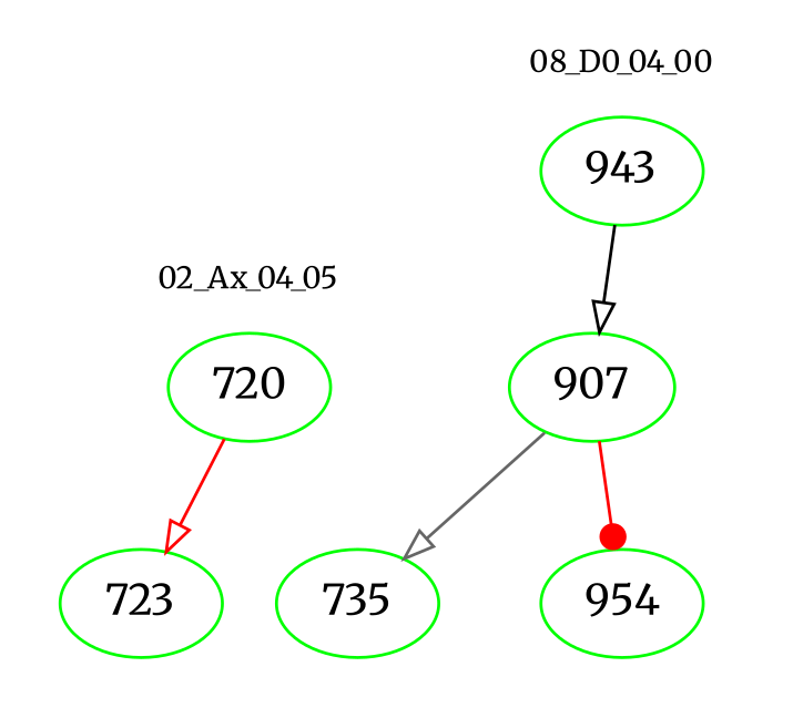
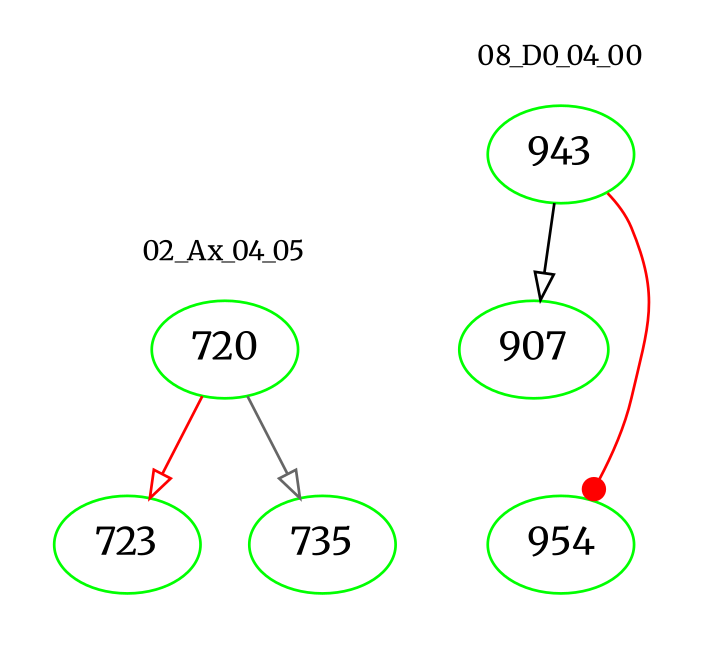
  digraph {
    fontname=Merriweather
    node [color=green fontname=Merriweather]
    edge [arrowhead=onormal color=red fontname=Merriweather]
    n1 [label=720]
    n2 [label=735]
    n3 [label=723]
    n4 [label=943]
    n5 [label=907]
    n6 [label=954]
    subgraph cluster_1 {
      color=white
      fontsize=10
      label="02_Ax_04_05"
      n1
      n2
      n3
    }
    subgraph cluster_2 {
      color=white
      fontsize=10
      label="08_D0_04_00"
      n4
      n5
      n6
    }
-   n5 -> n2 [color=gray40]
+   n1 -> n2 [color=gray40]
    n1 -> n3
    n4 -> n5 [color=black]
-   n5 -> n6 [arrowhead=dot]
+   n4 -> n6 [arrowhead=dot]
  }
